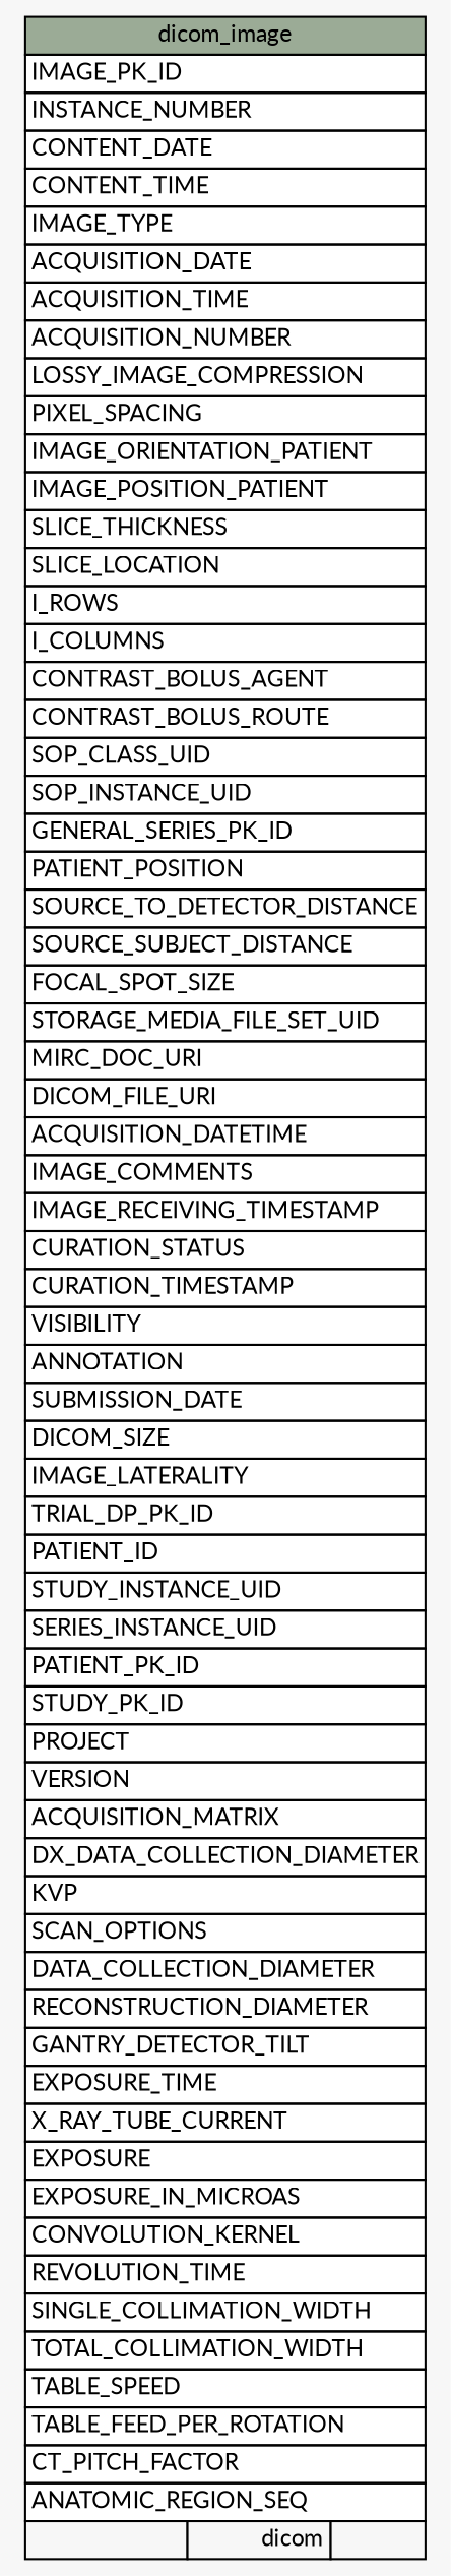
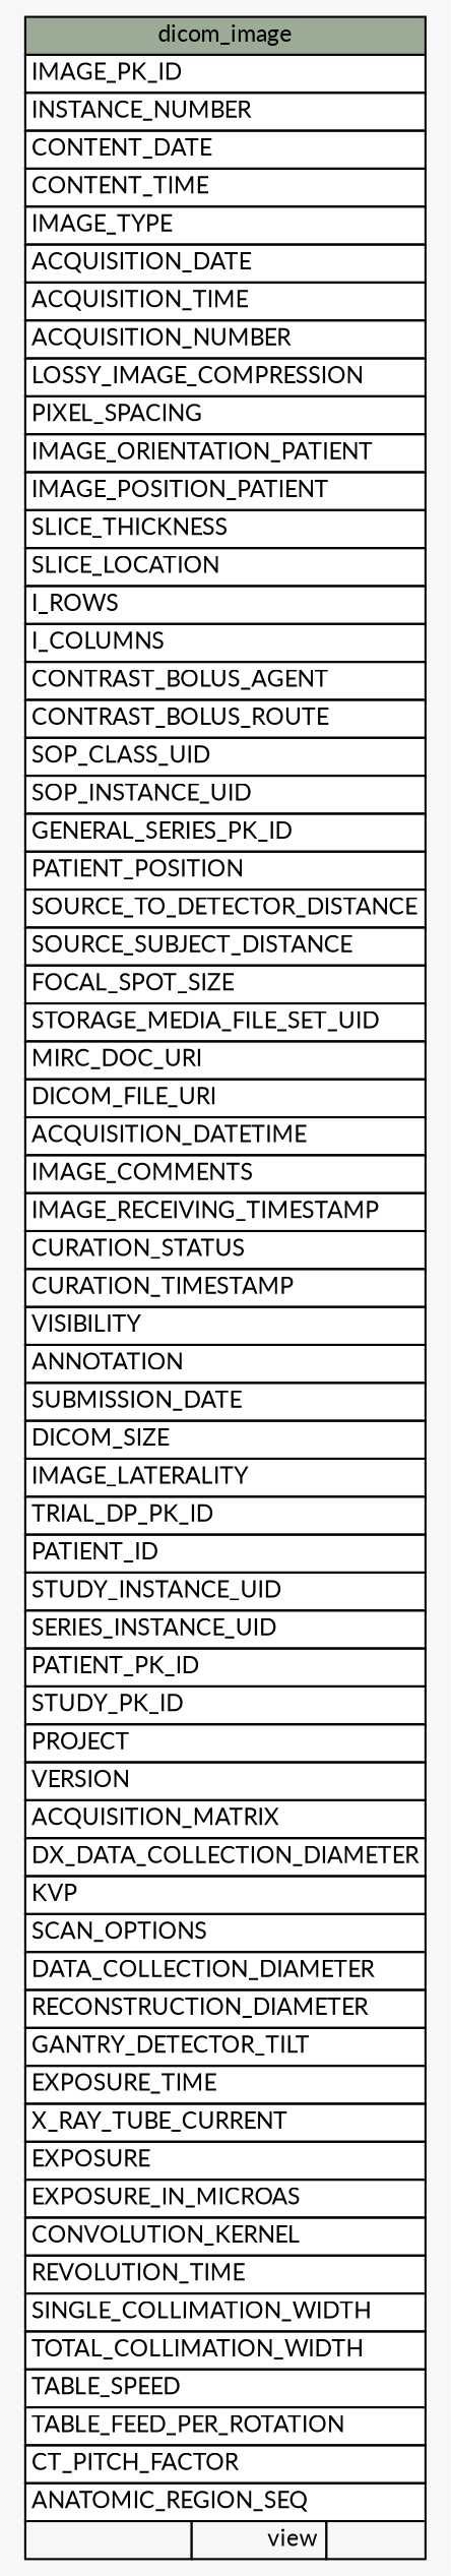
  digraph {
    bgcolor="#f7f7f7"
    rankdir=RL
    fontname=Lato
-   n1 [fontname=Lato fontsize=11 label=<     <TABLE BORDER="0" CELLBORDER="1" CELLSPACING="0" BGCOLOR="#ffffff">       <TR><TD PORT="dicom_image.heading" COLSPAN="3" BGCOLOR="#9bab96" ALIGN="CENTER">dicom_image</TD></TR>       <TR><TD PORT="IMAGE_PK_ID" COLSPAN="3" ALIGN="LEFT">IMAGE_PK_ID</TD></TR>       <TR><TD PORT="INSTANCE_NUMBER" COLSPAN="3" ALIGN="LEFT">INSTANCE_NUMBER</TD></TR>       <TR><TD PORT="CONTENT_DATE" COLSPAN="3" ALIGN="LEFT">CONTENT_DATE</TD></TR>       <TR><TD PORT="CONTENT_TIME" COLSPAN="3" ALIGN="LEFT">CONTENT_TIME</TD></TR>       <TR><TD PORT="IMAGE_TYPE" COLSPAN="3" ALIGN="LEFT">IMAGE_TYPE</TD></TR>       <TR><TD PORT="ACQUISITION_DATE" COLSPAN="3" ALIGN="LEFT">ACQUISITION_DATE</TD></TR>       <TR><TD PORT="ACQUISITION_TIME" COLSPAN="3" ALIGN="LEFT">ACQUISITION_TIME</TD></TR>       <TR><TD PORT="ACQUISITION_NUMBER" COLSPAN="3" ALIGN="LEFT">ACQUISITION_NUMBER</TD></TR>       <TR><TD PORT="LOSSY_IMAGE_COMPRESSION" COLSPAN="3" ALIGN="LEFT">LOSSY_IMAGE_COMPRESSION</TD></TR>       <TR><TD PORT="PIXEL_SPACING" COLSPAN="3" ALIGN="LEFT">PIXEL_SPACING</TD></TR>       <TR><TD PORT="IMAGE_ORIENTATION_PATIENT" COLSPAN="3" ALIGN="LEFT">IMAGE_ORIENTATION_PATIENT</TD></TR>       <TR><TD PORT="IMAGE_POSITION_PATIENT" COLSPAN="3" ALIGN="LEFT">IMAGE_POSITION_PATIENT</TD></TR>       <TR><TD PORT="SLICE_THICKNESS" COLSPAN="3" ALIGN="LEFT">SLICE_THICKNESS</TD></TR>       <TR><TD PORT="SLICE_LOCATION" COLSPAN="3" ALIGN="LEFT">SLICE_LOCATION</TD></TR>       <TR><TD PORT="I_ROWS" COLSPAN="3" ALIGN="LEFT">I_ROWS</TD></TR>       <TR><TD PORT="I_COLUMNS" COLSPAN="3" ALIGN="LEFT">I_COLUMNS</TD></TR>       <TR><TD PORT="CONTRAST_BOLUS_AGENT" COLSPAN="3" ALIGN="LEFT">CONTRAST_BOLUS_AGENT</TD></TR>       <TR><TD PORT="CONTRAST_BOLUS_ROUTE" COLSPAN="3" ALIGN="LEFT">CONTRAST_BOLUS_ROUTE</TD></TR>       <TR><TD PORT="SOP_CLASS_UID" COLSPAN="3" ALIGN="LEFT">SOP_CLASS_UID</TD></TR>       <TR><TD PORT="SOP_INSTANCE_UID" COLSPAN="3" ALIGN="LEFT">SOP_INSTANCE_UID</TD></TR>       <TR><TD PORT="GENERAL_SERIES_PK_ID" COLSPAN="3" ALIGN="LEFT">GENERAL_SERIES_PK_ID</TD></TR>       <TR><TD PORT="PATIENT_POSITION" COLSPAN="3" ALIGN="LEFT">PATIENT_POSITION</TD></TR>       <TR><TD PORT="SOURCE_TO_DETECTOR_DISTANCE" COLSPAN="3" ALIGN="LEFT">SOURCE_TO_DETECTOR_DISTANCE</TD></TR>       <TR><TD PORT="SOURCE_SUBJECT_DISTANCE" COLSPAN="3" ALIGN="LEFT">SOURCE_SUBJECT_DISTANCE</TD></TR>       <TR><TD PORT="FOCAL_SPOT_SIZE" COLSPAN="3" ALIGN="LEFT">FOCAL_SPOT_SIZE</TD></TR>       <TR><TD PORT="STORAGE_MEDIA_FILE_SET_UID" COLSPAN="3" ALIGN="LEFT">STORAGE_MEDIA_FILE_SET_UID</TD></TR>       <TR><TD PORT="MIRC_DOC_URI" COLSPAN="3" ALIGN="LEFT">MIRC_DOC_URI</TD></TR>       <TR><TD PORT="DICOM_FILE_URI" COLSPAN="3" ALIGN="LEFT">DICOM_FILE_URI</TD></TR>       <TR><TD PORT="ACQUISITION_DATETIME" COLSPAN="3" ALIGN="LEFT">ACQUISITION_DATETIME</TD></TR>       <TR><TD PORT="IMAGE_COMMENTS" COLSPAN="3" ALIGN="LEFT">IMAGE_COMMENTS</TD></TR>       <TR><TD PORT="IMAGE_RECEIVING_TIMESTAMP" COLSPAN="3" ALIGN="LEFT">IMAGE_RECEIVING_TIMESTAMP</TD></TR>       <TR><TD PORT="CURATION_STATUS" COLSPAN="3" ALIGN="LEFT">CURATION_STATUS</TD></TR>       <TR><TD PORT="CURATION_TIMESTAMP" COLSPAN="3" ALIGN="LEFT">CURATION_TIMESTAMP</TD></TR>       <TR><TD PORT="VISIBILITY" COLSPAN="3" ALIGN="LEFT">VISIBILITY</TD></TR>       <TR><TD PORT="ANNOTATION" COLSPAN="3" ALIGN="LEFT">ANNOTATION</TD></TR>       <TR><TD PORT="SUBMISSION_DATE" COLSPAN="3" ALIGN="LEFT">SUBMISSION_DATE</TD></TR>       <TR><TD PORT="DICOM_SIZE" COLSPAN="3" ALIGN="LEFT">DICOM_SIZE</TD></TR>       <TR><TD PORT="IMAGE_LATERALITY" COLSPAN="3" ALIGN="LEFT">IMAGE_LATERALITY</TD></TR>       <TR><TD PORT="TRIAL_DP_PK_ID" COLSPAN="3" ALIGN="LEFT">TRIAL_DP_PK_ID</TD></TR>       <TR><TD PORT="PATIENT_ID" COLSPAN="3" ALIGN="LEFT">PATIENT_ID</TD></TR>       <TR><TD PORT="STUDY_INSTANCE_UID" COLSPAN="3" ALIGN="LEFT">STUDY_INSTANCE_UID</TD></TR>       <TR><TD PORT="SERIES_INSTANCE_UID" COLSPAN="3" ALIGN="LEFT">SERIES_INSTANCE_UID</TD></TR>       <TR><TD PORT="PATIENT_PK_ID" COLSPAN="3" ALIGN="LEFT">PATIENT_PK_ID</TD></TR>       <TR><TD PORT="STUDY_PK_ID" COLSPAN="3" ALIGN="LEFT">STUDY_PK_ID</TD></TR>       <TR><TD PORT="PROJECT" COLSPAN="3" ALIGN="LEFT">PROJECT</TD></TR>       <TR><TD PORT="VERSION" COLSPAN="3" ALIGN="LEFT">VERSION</TD></TR>       <TR><TD PORT="ACQUISITION_MATRIX" COLSPAN="3" ALIGN="LEFT">ACQUISITION_MATRIX</TD></TR>       <TR><TD PORT="DX_DATA_COLLECTION_DIAMETER" COLSPAN="3" ALIGN="LEFT">DX_DATA_COLLECTION_DIAMETER</TD></TR>       <TR><TD PORT="KVP" COLSPAN="3" ALIGN="LEFT">KVP</TD></TR>       <TR><TD PORT="SCAN_OPTIONS" COLSPAN="3" ALIGN="LEFT">SCAN_OPTIONS</TD></TR>       <TR><TD PORT="DATA_COLLECTION_DIAMETER" COLSPAN="3" ALIGN="LEFT">DATA_COLLECTION_DIAMETER</TD></TR>       <TR><TD PORT="RECONSTRUCTION_DIAMETER" COLSPAN="3" ALIGN="LEFT">RECONSTRUCTION_DIAMETER</TD></TR>       <TR><TD PORT="GANTRY_DETECTOR_TILT" COLSPAN="3" ALIGN="LEFT">GANTRY_DETECTOR_TILT</TD></TR>       <TR><TD PORT="EXPOSURE_TIME" COLSPAN="3" ALIGN="LEFT">EXPOSURE_TIME</TD></TR>       <TR><TD PORT="X_RAY_TUBE_CURRENT" COLSPAN="3" ALIGN="LEFT">X_RAY_TUBE_CURRENT</TD></TR>       <TR><TD PORT="EXPOSURE" COLSPAN="3" ALIGN="LEFT">EXPOSURE</TD></TR>       <TR><TD PORT="EXPOSURE_IN_MICROAS" COLSPAN="3" ALIGN="LEFT">EXPOSURE_IN_MICROAS</TD></TR>       <TR><TD PORT="CONVOLUTION_KERNEL" COLSPAN="3" ALIGN="LEFT">CONVOLUTION_KERNEL</TD></TR>       <TR><TD PORT="REVOLUTION_TIME" COLSPAN="3" ALIGN="LEFT">REVOLUTION_TIME</TD></TR>       <TR><TD PORT="SINGLE_COLLIMATION_WIDTH" COLSPAN="3" ALIGN="LEFT">SINGLE_COLLIMATION_WIDTH</TD></TR>       <TR><TD PORT="TOTAL_COLLIMATION_WIDTH" COLSPAN="3" ALIGN="LEFT">TOTAL_COLLIMATION_WIDTH</TD></TR>       <TR><TD PORT="TABLE_SPEED" COLSPAN="3" ALIGN="LEFT">TABLE_SPEED</TD></TR>       <TR><TD PORT="TABLE_FEED_PER_ROTATION" COLSPAN="3" ALIGN="LEFT">TABLE_FEED_PER_ROTATION</TD></TR>       <TR><TD PORT="CT_PITCH_FACTOR" COLSPAN="3" ALIGN="LEFT">CT_PITCH_FACTOR</TD></TR>       <TR><TD PORT="ANATOMIC_REGION_SEQ" COLSPAN="3" ALIGN="LEFT">ANATOMIC_REGION_SEQ</TD></TR>       <TR><TD ALIGN="LEFT" BGCOLOR="#f7f7f7">  </TD><TD ALIGN="RIGHT" BGCOLOR="#f7f7f7">dicom</TD><TD ALIGN="RIGHT" BGCOLOR="#f7f7f7">  </TD></TR>     </TABLE>> shape=plaintext]
+   n1 [fontname=Lato fontsize=11 label=<     <TABLE BORDER="0" CELLBORDER="1" CELLSPACING="0" BGCOLOR="#ffffff">       <TR><TD PORT="dicom_image.heading" COLSPAN="3" BGCOLOR="#9bab96" ALIGN="CENTER">dicom_image</TD></TR>       <TR><TD PORT="IMAGE_PK_ID" COLSPAN="3" ALIGN="LEFT">IMAGE_PK_ID</TD></TR>       <TR><TD PORT="INSTANCE_NUMBER" COLSPAN="3" ALIGN="LEFT">INSTANCE_NUMBER</TD></TR>       <TR><TD PORT="CONTENT_DATE" COLSPAN="3" ALIGN="LEFT">CONTENT_DATE</TD></TR>       <TR><TD PORT="CONTENT_TIME" COLSPAN="3" ALIGN="LEFT">CONTENT_TIME</TD></TR>       <TR><TD PORT="IMAGE_TYPE" COLSPAN="3" ALIGN="LEFT">IMAGE_TYPE</TD></TR>       <TR><TD PORT="ACQUISITION_DATE" COLSPAN="3" ALIGN="LEFT">ACQUISITION_DATE</TD></TR>       <TR><TD PORT="ACQUISITION_TIME" COLSPAN="3" ALIGN="LEFT">ACQUISITION_TIME</TD></TR>       <TR><TD PORT="ACQUISITION_NUMBER" COLSPAN="3" ALIGN="LEFT">ACQUISITION_NUMBER</TD></TR>       <TR><TD PORT="LOSSY_IMAGE_COMPRESSION" COLSPAN="3" ALIGN="LEFT">LOSSY_IMAGE_COMPRESSION</TD></TR>       <TR><TD PORT="PIXEL_SPACING" COLSPAN="3" ALIGN="LEFT">PIXEL_SPACING</TD></TR>       <TR><TD PORT="IMAGE_ORIENTATION_PATIENT" COLSPAN="3" ALIGN="LEFT">IMAGE_ORIENTATION_PATIENT</TD></TR>       <TR><TD PORT="IMAGE_POSITION_PATIENT" COLSPAN="3" ALIGN="LEFT">IMAGE_POSITION_PATIENT</TD></TR>       <TR><TD PORT="SLICE_THICKNESS" COLSPAN="3" ALIGN="LEFT">SLICE_THICKNESS</TD></TR>       <TR><TD PORT="SLICE_LOCATION" COLSPAN="3" ALIGN="LEFT">SLICE_LOCATION</TD></TR>       <TR><TD PORT="I_ROWS" COLSPAN="3" ALIGN="LEFT">I_ROWS</TD></TR>       <TR><TD PORT="I_COLUMNS" COLSPAN="3" ALIGN="LEFT">I_COLUMNS</TD></TR>       <TR><TD PORT="CONTRAST_BOLUS_AGENT" COLSPAN="3" ALIGN="LEFT">CONTRAST_BOLUS_AGENT</TD></TR>       <TR><TD PORT="CONTRAST_BOLUS_ROUTE" COLSPAN="3" ALIGN="LEFT">CONTRAST_BOLUS_ROUTE</TD></TR>       <TR><TD PORT="SOP_CLASS_UID" COLSPAN="3" ALIGN="LEFT">SOP_CLASS_UID</TD></TR>       <TR><TD PORT="SOP_INSTANCE_UID" COLSPAN="3" ALIGN="LEFT">SOP_INSTANCE_UID</TD></TR>       <TR><TD PORT="GENERAL_SERIES_PK_ID" COLSPAN="3" ALIGN="LEFT">GENERAL_SERIES_PK_ID</TD></TR>       <TR><TD PORT="PATIENT_POSITION" COLSPAN="3" ALIGN="LEFT">PATIENT_POSITION</TD></TR>       <TR><TD PORT="SOURCE_TO_DETECTOR_DISTANCE" COLSPAN="3" ALIGN="LEFT">SOURCE_TO_DETECTOR_DISTANCE</TD></TR>       <TR><TD PORT="SOURCE_SUBJECT_DISTANCE" COLSPAN="3" ALIGN="LEFT">SOURCE_SUBJECT_DISTANCE</TD></TR>       <TR><TD PORT="FOCAL_SPOT_SIZE" COLSPAN="3" ALIGN="LEFT">FOCAL_SPOT_SIZE</TD></TR>       <TR><TD PORT="STORAGE_MEDIA_FILE_SET_UID" COLSPAN="3" ALIGN="LEFT">STORAGE_MEDIA_FILE_SET_UID</TD></TR>       <TR><TD PORT="MIRC_DOC_URI" COLSPAN="3" ALIGN="LEFT">MIRC_DOC_URI</TD></TR>       <TR><TD PORT="DICOM_FILE_URI" COLSPAN="3" ALIGN="LEFT">DICOM_FILE_URI</TD></TR>       <TR><TD PORT="ACQUISITION_DATETIME" COLSPAN="3" ALIGN="LEFT">ACQUISITION_DATETIME</TD></TR>       <TR><TD PORT="IMAGE_COMMENTS" COLSPAN="3" ALIGN="LEFT">IMAGE_COMMENTS</TD></TR>       <TR><TD PORT="IMAGE_RECEIVING_TIMESTAMP" COLSPAN="3" ALIGN="LEFT">IMAGE_RECEIVING_TIMESTAMP</TD></TR>       <TR><TD PORT="CURATION_STATUS" COLSPAN="3" ALIGN="LEFT">CURATION_STATUS</TD></TR>       <TR><TD PORT="CURATION_TIMESTAMP" COLSPAN="3" ALIGN="LEFT">CURATION_TIMESTAMP</TD></TR>       <TR><TD PORT="VISIBILITY" COLSPAN="3" ALIGN="LEFT">VISIBILITY</TD></TR>       <TR><TD PORT="ANNOTATION" COLSPAN="3" ALIGN="LEFT">ANNOTATION</TD></TR>       <TR><TD PORT="SUBMISSION_DATE" COLSPAN="3" ALIGN="LEFT">SUBMISSION_DATE</TD></TR>       <TR><TD PORT="DICOM_SIZE" COLSPAN="3" ALIGN="LEFT">DICOM_SIZE</TD></TR>       <TR><TD PORT="IMAGE_LATERALITY" COLSPAN="3" ALIGN="LEFT">IMAGE_LATERALITY</TD></TR>       <TR><TD PORT="TRIAL_DP_PK_ID" COLSPAN="3" ALIGN="LEFT">TRIAL_DP_PK_ID</TD></TR>       <TR><TD PORT="PATIENT_ID" COLSPAN="3" ALIGN="LEFT">PATIENT_ID</TD></TR>       <TR><TD PORT="STUDY_INSTANCE_UID" COLSPAN="3" ALIGN="LEFT">STUDY_INSTANCE_UID</TD></TR>       <TR><TD PORT="SERIES_INSTANCE_UID" COLSPAN="3" ALIGN="LEFT">SERIES_INSTANCE_UID</TD></TR>       <TR><TD PORT="PATIENT_PK_ID" COLSPAN="3" ALIGN="LEFT">PATIENT_PK_ID</TD></TR>       <TR><TD PORT="STUDY_PK_ID" COLSPAN="3" ALIGN="LEFT">STUDY_PK_ID</TD></TR>       <TR><TD PORT="PROJECT" COLSPAN="3" ALIGN="LEFT">PROJECT</TD></TR>       <TR><TD PORT="VERSION" COLSPAN="3" ALIGN="LEFT">VERSION</TD></TR>       <TR><TD PORT="ACQUISITION_MATRIX" COLSPAN="3" ALIGN="LEFT">ACQUISITION_MATRIX</TD></TR>       <TR><TD PORT="DX_DATA_COLLECTION_DIAMETER" COLSPAN="3" ALIGN="LEFT">DX_DATA_COLLECTION_DIAMETER</TD></TR>       <TR><TD PORT="KVP" COLSPAN="3" ALIGN="LEFT">KVP</TD></TR>       <TR><TD PORT="SCAN_OPTIONS" COLSPAN="3" ALIGN="LEFT">SCAN_OPTIONS</TD></TR>       <TR><TD PORT="DATA_COLLECTION_DIAMETER" COLSPAN="3" ALIGN="LEFT">DATA_COLLECTION_DIAMETER</TD></TR>       <TR><TD PORT="RECONSTRUCTION_DIAMETER" COLSPAN="3" ALIGN="LEFT">RECONSTRUCTION_DIAMETER</TD></TR>       <TR><TD PORT="GANTRY_DETECTOR_TILT" COLSPAN="3" ALIGN="LEFT">GANTRY_DETECTOR_TILT</TD></TR>       <TR><TD PORT="EXPOSURE_TIME" COLSPAN="3" ALIGN="LEFT">EXPOSURE_TIME</TD></TR>       <TR><TD PORT="X_RAY_TUBE_CURRENT" COLSPAN="3" ALIGN="LEFT">X_RAY_TUBE_CURRENT</TD></TR>       <TR><TD PORT="EXPOSURE" COLSPAN="3" ALIGN="LEFT">EXPOSURE</TD></TR>       <TR><TD PORT="EXPOSURE_IN_MICROAS" COLSPAN="3" ALIGN="LEFT">EXPOSURE_IN_MICROAS</TD></TR>       <TR><TD PORT="CONVOLUTION_KERNEL" COLSPAN="3" ALIGN="LEFT">CONVOLUTION_KERNEL</TD></TR>       <TR><TD PORT="REVOLUTION_TIME" COLSPAN="3" ALIGN="LEFT">REVOLUTION_TIME</TD></TR>       <TR><TD PORT="SINGLE_COLLIMATION_WIDTH" COLSPAN="3" ALIGN="LEFT">SINGLE_COLLIMATION_WIDTH</TD></TR>       <TR><TD PORT="TOTAL_COLLIMATION_WIDTH" COLSPAN="3" ALIGN="LEFT">TOTAL_COLLIMATION_WIDTH</TD></TR>       <TR><TD PORT="TABLE_SPEED" COLSPAN="3" ALIGN="LEFT">TABLE_SPEED</TD></TR>       <TR><TD PORT="TABLE_FEED_PER_ROTATION" COLSPAN="3" ALIGN="LEFT">TABLE_FEED_PER_ROTATION</TD></TR>       <TR><TD PORT="CT_PITCH_FACTOR" COLSPAN="3" ALIGN="LEFT">CT_PITCH_FACTOR</TD></TR>       <TR><TD PORT="ANATOMIC_REGION_SEQ" COLSPAN="3" ALIGN="LEFT">ANATOMIC_REGION_SEQ</TD></TR>       <TR><TD ALIGN="LEFT" BGCOLOR="#f7f7f7">  </TD><TD ALIGN="RIGHT" BGCOLOR="#f7f7f7">view</TD><TD ALIGN="RIGHT" BGCOLOR="#f7f7f7">  </TD></TR>     </TABLE>> shape=plaintext]
  }
